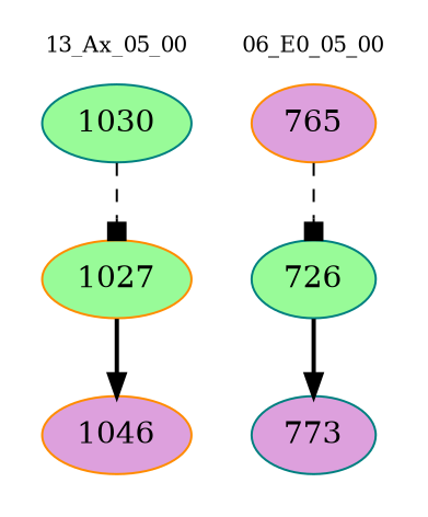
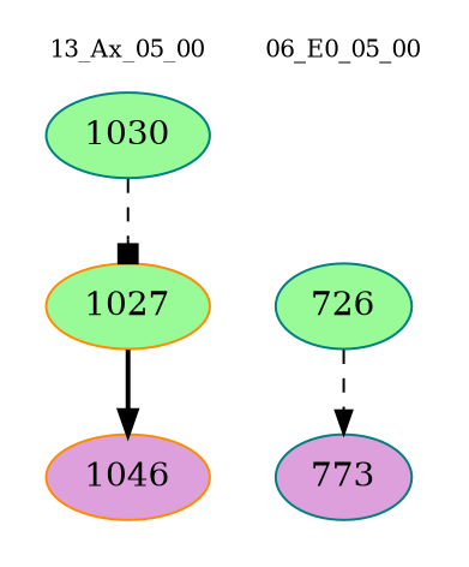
  digraph {
    node [color=teal fillcolor=palegreen style=filled]
    edge [arrowhead=box color=black style=dashed]
    n1 [label=1030]
    n2 [color=darkorange label=1027]
    n3 [color=darkorange fillcolor=plum label=1046]
-   n4 [color=darkorange fillcolor=plum label=765]
    n5 [label=726]
    n6 [fillcolor=plum label=773]
    subgraph cluster_1 {
      color=white
      fontsize=10
      label="13_Ax_05_00"
      n1
      n2
      n3
    }
    subgraph cluster_2 {
      color=white
      fontsize=10
      label="06_E0_05_00"
-     n4
      n5
      n6
    }
    n1 -> n2
    n2 -> n3 [arrowhead=normal style=bold]
-   n4 -> n5
-   n5 -> n6 [arrowhead=normal style=bold]
+   n5 -> n6 [arrowhead=normal]
  }
